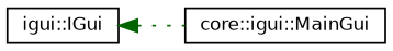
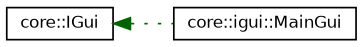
  digraph {
    rankdir=LR
    node [color=black fillcolor=white fontname=Helvetica fontsize=10 shape=record style=filled]
-   n1 [height=0.2 label="igui::IGui" width=0.4]
+   n1 [height=0.2 label="core::IGui" width=0.4]
    n2 [height=0.2 label="core::igui::MainGui" width=0.4]
    n1 -> n2 [color=darkgreen dir=back fontname=Helvetica fontsize=10 labelfontname=Helvetica labelfontsize=10 style=dotted]
  }
